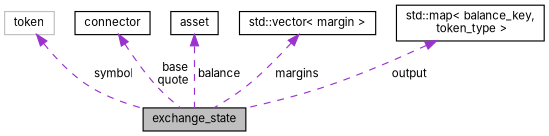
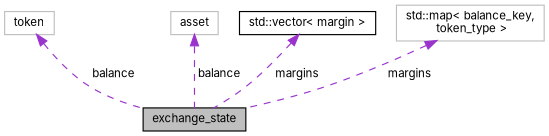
  digraph {
    fontname=Inter
    node [color=black fillcolor=white fontname=Inter fontsize=10 shape=record style=filled]
    edge [color=darkorchid3 dir=back fontname=Inter fontsize=10 labelfontname=Helvetica labelfontsize=10 style=dashed]
    n1 [fillcolor=grey75 fontcolor=black height=0.2 label=exchange_state width=0.4]
    n2 [color=grey75 height=0.2 label=token width=0.4]
-   n3 [height=0.2 label=connector width=0.4]
-   n4 [height=0.2 label=asset width=0.4]
+   n4 [color=grey75 height=0.2 label=asset width=0.4]
    n5 [height=0.2 label="std::vector\< margin \>" width=0.4]
-   n6 [height=0.2 label="std::map\< balance_key,\l token_type \>" width=0.4]
-   n2 -> n1 [label=" symbol"]
-   n3 -> n1 [label=" base\nquote"]
+   n6 [color=grey75 height=0.2 label="std::map\< balance_key,\l token_type \>" width=0.4]
+   n2 -> n1 [label=" balance"]
    n4 -> n1 [label=" balance"]
    n5 -> n1 [label=" margins"]
-   n6 -> n1 [label=" output"]
+   n6 -> n1 [label=" margins"]
  }
